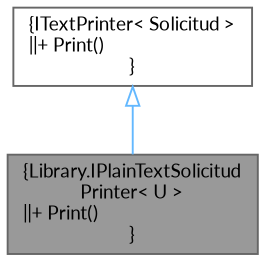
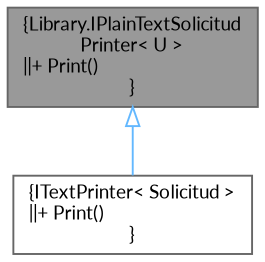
  digraph {
    fontname=Lato
    node [color=gray40 fontname=Lato fontsize=10 shape=box style=filled]
    n1 [fillcolor=grey60 fontcolor=black height=0.2 label="{Library.IPlainTextSolicitud\lPrinter\< U \>\n||+ Print()\l}" width=0.4]
    n2 [fillcolor=white height=0.2 label="{ITextPrinter\< Solicitud \>\n||+ Print()\l}" width=0.4]
-   n2 -> n1 [arrowtail=onormal color=steelblue1 dir=back fontname=Lato fontsize=10 labelfontname=Helvetica labelfontsize=10 style=solid]
+   n1 -> n2 [arrowtail=onormal color=steelblue1 dir=back fontname=Lato fontsize=10 labelfontname=Helvetica labelfontsize=10 style=solid]
  }
